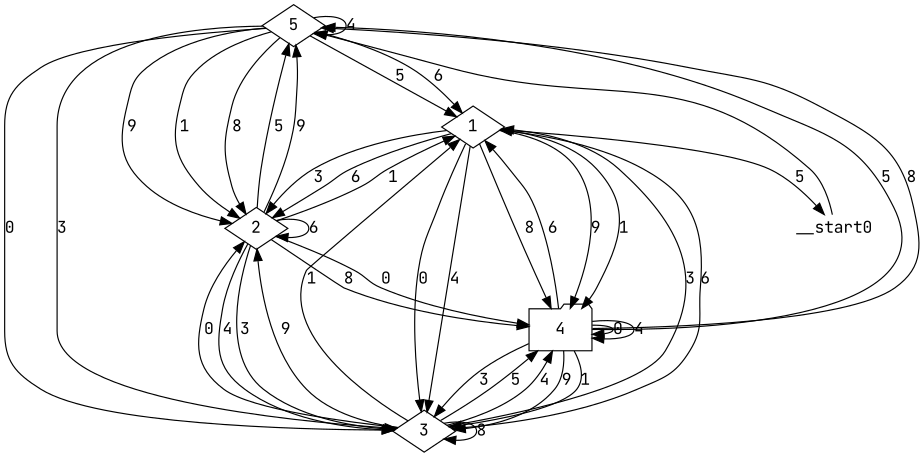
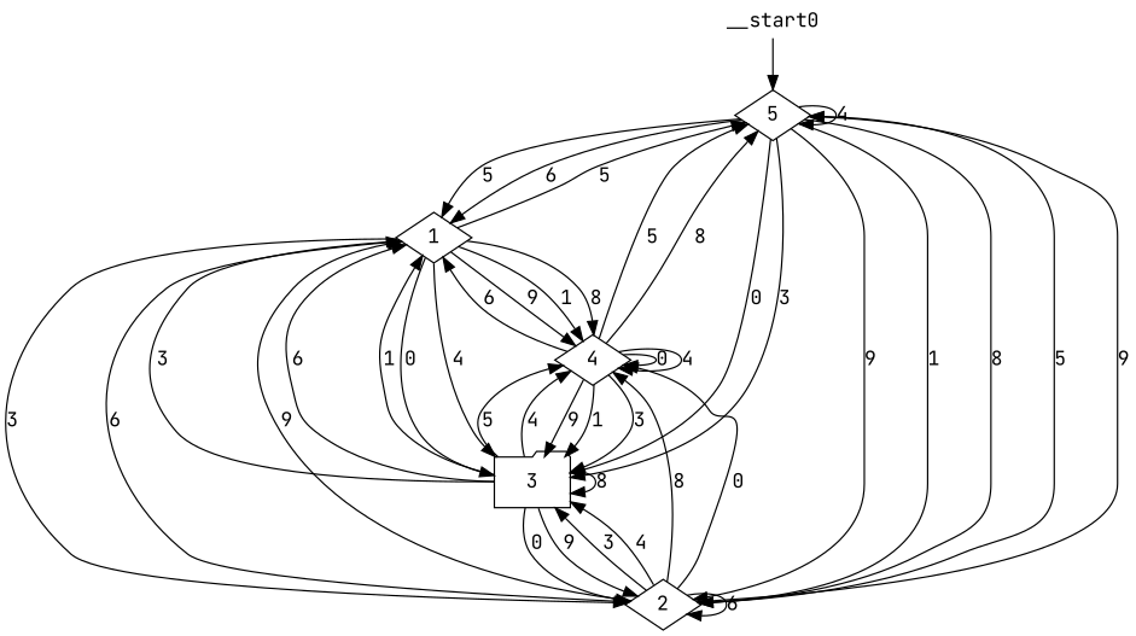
  digraph {
    fontname="JetBrains Mono"
    node [fontname="JetBrains Mono" shape=diamond]
    edge [fontname="JetBrains Mono"]
    n1 [label=5]
    n2 [label=1]
    n3 [label=2]
-   n4 [label=3]
-   n5 [label=4 shape=folder]
+   n4 [label=3 shape=folder]
+   n5 [label=4]
    __start0 [height=0 shape=none width=0]
    n1 -> n1 [label=4]
    n1 -> n2 [label=5]
    n1 -> n2 [label=6]
    n1 -> n3 [label=9]
    n1 -> n3 [label=1]
    n1 -> n3 [label=8]
    n1 -> n4 [label=0]
    n1 -> n4 [label=3]
-   n2 -> __start0 [label=5]
+   n2 -> n1 [label=5]
    n2 -> n3 [label=3]
    n2 -> n3 [label=6]
    n2 -> n4 [label=0]
    n2 -> n4 [label=4]
    n2 -> n5 [label=9]
    n2 -> n5 [label=1]
    n2 -> n5 [label=8]
    n3 -> n1 [label=5]
    n3 -> n1 [label=9]
-   n3 -> n2 [label=1]
+   n3 -> n2 [label=9]
    n3 -> n3 [label=6]
    n3 -> n4 [label=3]
    n3 -> n4 [label=4]
    n3 -> n5 [label=0]
    n3 -> n5 [label=8]
    n4 -> n2 [label=3]
    n4 -> n2 [label=6]
    n4 -> n2 [label=1]
    n4 -> n3 [label=9]
    n4 -> n3 [label=0]
    n4 -> n4 [label=8]
    n4 -> n5 [label=5]
    n4 -> n5 [label=4]
    n5 -> n1 [label=5]
    n5 -> n1 [label=8]
    n5 -> n2 [label=6]
    n5 -> n4 [label=9]
    n5 -> n4 [label=3]
    n5 -> n4 [label=1]
    n5 -> n5 [label=0]
    n5 -> n5 [label=4]
    __start0 -> n1
  }
